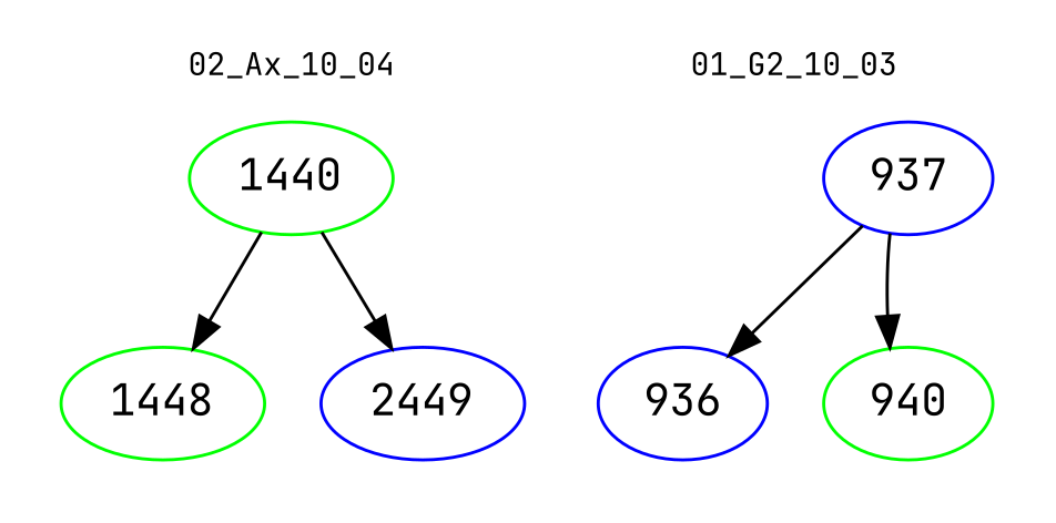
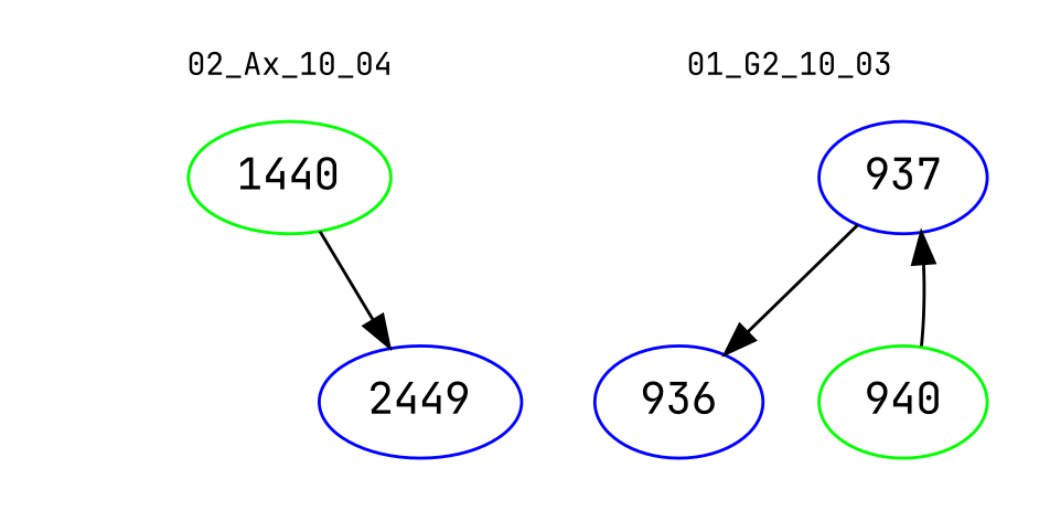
  digraph {
    fontname="JetBrains Mono"
    node [color=green fontname="JetBrains Mono"]
    edge [color=black fontname="JetBrains Mono"]
    n1 [label=1440]
-   n2 [label=1448]
    n3 [color=blue label=2449]
    n4 [color=blue label=937]
    n5 [color=blue label=936]
    n6 [label=940]
    subgraph cluster_1 {
      color=white
      fontsize=10
      label="02_Ax_10_04"
      n1
-     n2
      n3
    }
    subgraph cluster_2 {
      color=white
      fontsize=10
      label="01_G2_10_03"
      n4
      n5
      n6
    }
-   n1 -> n2
    n1 -> n3
    n4 -> n5
-   n4 -> n6
+   n6 -> n4
  }
